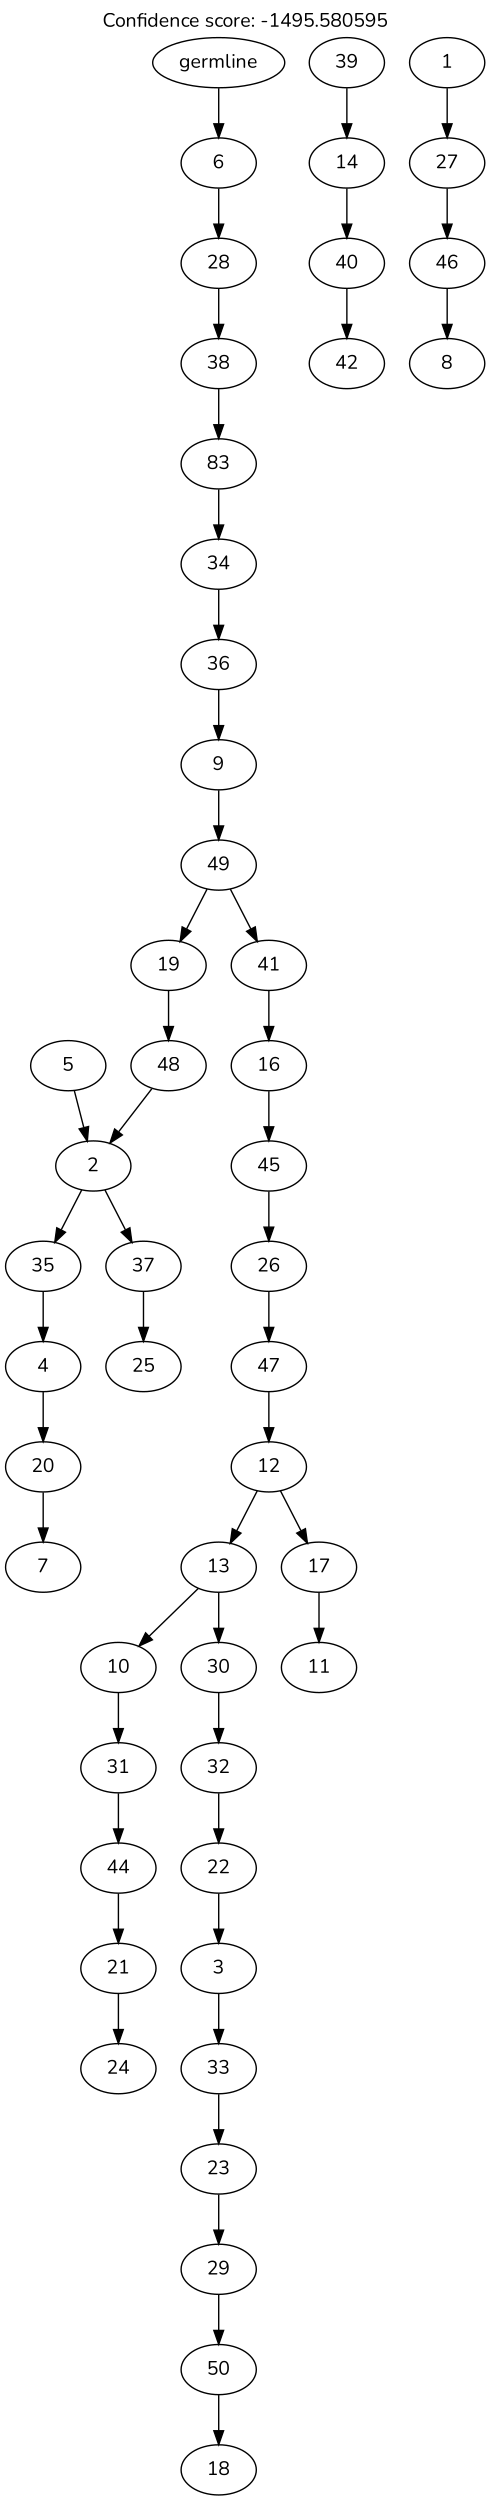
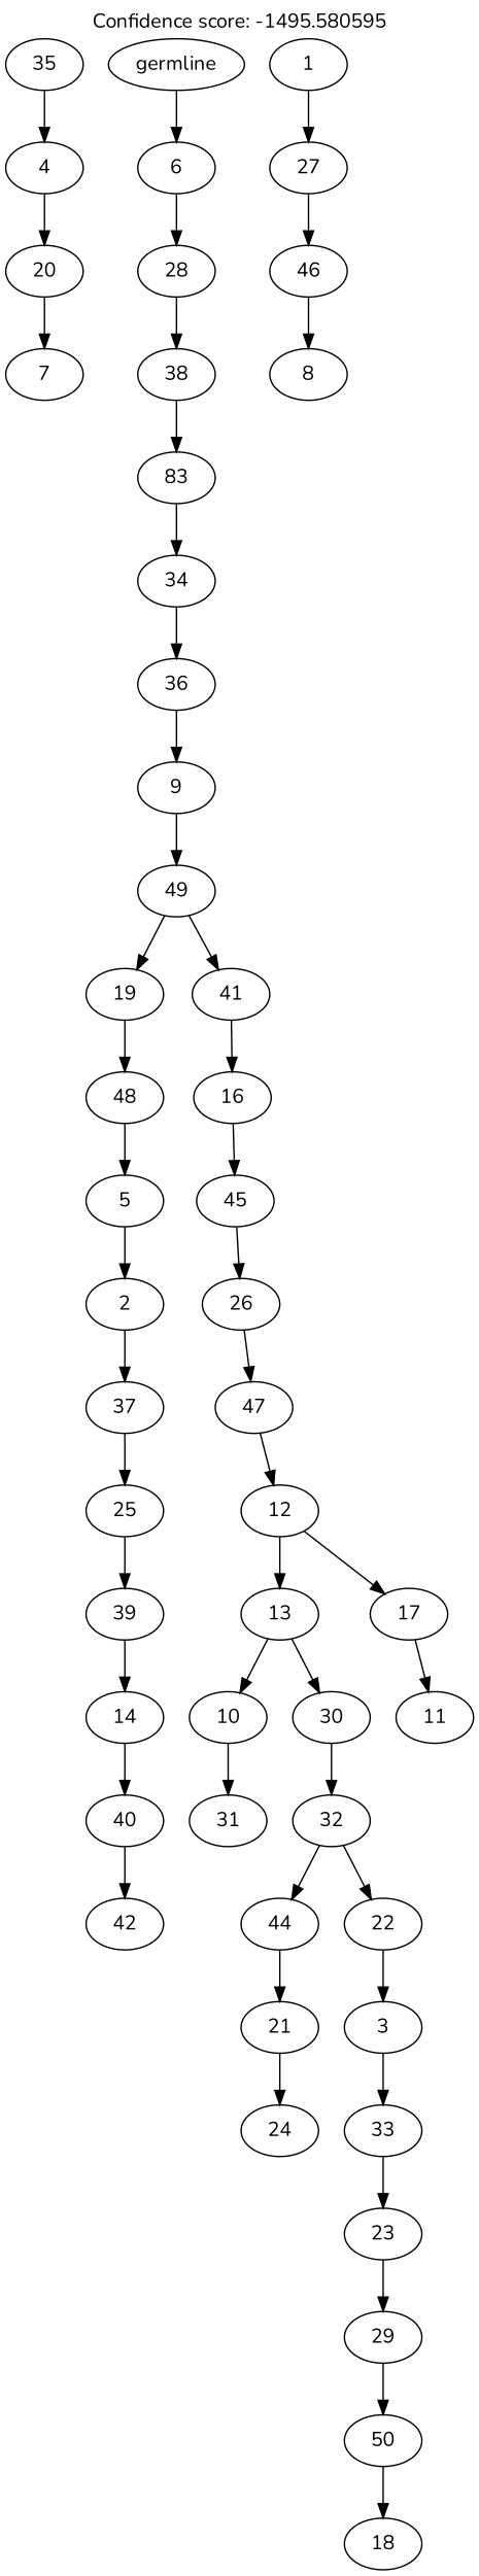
  digraph {
    fontname=Nunito
    label="Confidence score: -1495.580595"
    labelloc=t
    node [fontname=Nunito]
    edge [fontname=Nunito]
    n1 [label=20]
    n2 [label=7]
    n3 [label=4]
    n4 [label=35]
    n5 [label=40]
    n6 [label=42]
    n7 [label=14]
    n8 [label=39]
    n9 [label=25]
    n10 [label=37]
    n11 [label=2]
    n12 [label=5]
    n13 [label=48]
    n14 [label=19]
    n15 [label=21]
    n16 [label=24]
    n17 [label=44]
    n18 [label=31]
    n19 [label=10]
    n20 [label=46]
    n21 [label=8]
    n22 [label=27]
    n23 [label=1]
    n24 [label=18]
    n25 [label=50]
    n26 [label=29]
    n27 [label=23]
    n28 [label=33]
    n29 [label=3]
    n30 [label=22]
    n31 [label=32]
    n32 [label=30]
    n33 [label=13]
    n34 [label=17]
    n35 [label=11]
    n36 [label=12]
    n37 [label=47]
    n38 [label=26]
    n39 [label=45]
    n40 [label=16]
    n41 [label=41]
    n42 [label=49]
    n43 [label=9]
    n44 [label=36]
    n45 [label=34]
    n46 [label=83]
    n47 [label=38]
    n48 [label=28]
    n49 [label=6]
    n50 [label=germline]
    n1 -> n2
    n3 -> n1
    n4 -> n3
    n5 -> n6
    n7 -> n5
    n8 -> n7
+   n9 -> n8
    n10 -> n9
-   n11 -> n4
    n11 -> n10
    n12 -> n11
-   n13 -> n11
+   n13 -> n12
    n14 -> n13
    n15 -> n16
    n17 -> n15
-   n18 -> n17
+   n31 -> n17
    n19 -> n18
    n20 -> n21
    n22 -> n20
    n23 -> n22
    n25 -> n24
    n26 -> n25
    n27 -> n26
    n28 -> n27
    n29 -> n28
    n30 -> n29
    n31 -> n30
    n32 -> n31
    n33 -> n19
    n33 -> n32
    n34 -> n35
    n36 -> n33
    n36 -> n34
    n37 -> n36
    n38 -> n37
    n39 -> n38
    n40 -> n39
    n41 -> n40
    n42 -> n14
    n42 -> n41
    n43 -> n42
    n44 -> n43
    n45 -> n44
    n46 -> n45
    n47 -> n46
    n48 -> n47
    n49 -> n48
    n50 -> n49
  }
